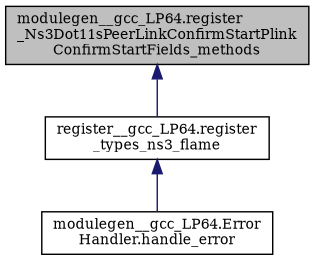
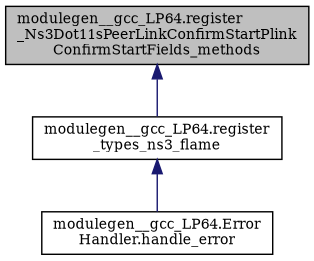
  digraph {
    rankdir=TB
    fontname="DejaVu Serif"
    node [color=black fillcolor=white fontname="DejaVu Serif" fontsize=10 shape=record style=filled]
    edge [color=midnightblue dir=back fontname="DejaVu Serif" fontsize=10 labelfontname=Helvetica labelfontsize=10 style=solid]
    n1 [fillcolor=grey75 fontcolor=black height=0.2 label="modulegen__gcc_LP64.register\l_Ns3Dot11sPeerLinkConfirmStartPlink\lConfirmStartFields_methods" width=0.4]
-   n2 [height=0.2 label="register__gcc_LP64.register\l_types_ns3_flame" width=0.4]
+   n2 [height=0.2 label="modulegen__gcc_LP64.register\l_types_ns3_flame" width=0.4]
    n3 [height=0.2 label="modulegen__gcc_LP64.Error\lHandler.handle_error" width=0.4]
    n1 -> n2
    n2 -> n3
  }
